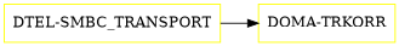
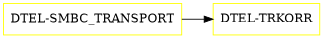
  digraph {
    rankdir=LR
    fontname="DejaVu Serif"
    node [color=yellow shape=box fontname="DejaVu Serif"]
    "DTEL-SMBC_TRANSPORT"
-   "DOMA-TRKORR"
+   "DOMA-TRKORR" [label="DTEL-TRKORR"]
    "DTEL-SMBC_TRANSPORT" -> "DOMA-TRKORR" [fontname="DejaVu Serif"]
  }
